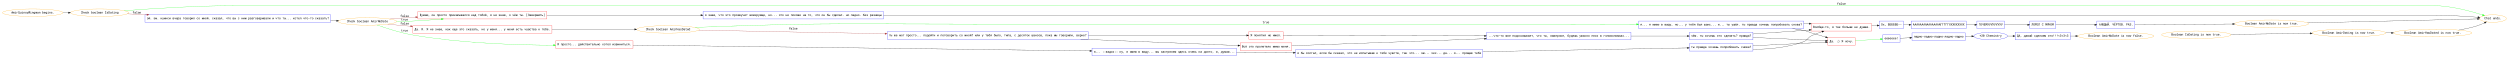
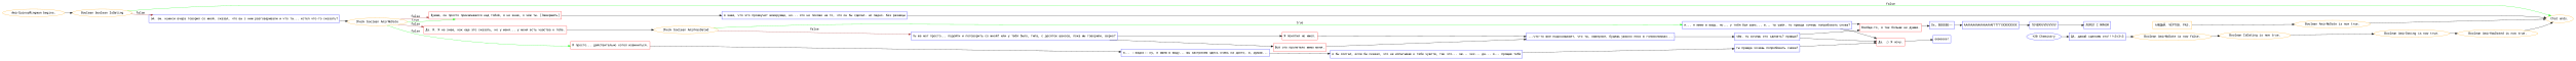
  digraph {
    fontname="Roboto Mono"
    rankdir=LR
    node [color=blue fontname="Roboto Mono" shape=box]
    edge [fontname="Roboto Mono"]
    "AmirQuincyWingman begins." [color=orange shape=""]
-   n2 [color=orange label="Check boolean IsDating" shape=""]
+   n2 [color=orange label="Boolean boolean IsDating" shape=""]
    "Chat ends." [color=orange shape=""]
    n4 [label="эй. эм. куинси вчера говорил со мной. сказал, что вы с ним разговаривали и что ты... хотел что-то сказать?"]
    n5 [color=orange label="Check boolean AmirNoDate" shape=""]
    n6 [color=red label="Я просто... действительно хотел извиниться."]
    n7 [color=red label="Думаю, он просто прикалывался над тобой, я не знаю, о чём ты. [Завершить]"]
    n8 [color=red label="Да. Я. Я не знаю, как еще это сказать, но у меня... у меня есть чувства к тебе."]
    n9 [label="я... ::вздох:: ну, я имею в виду... мы застрянем здесь очень на долго, и, думаю..."]
    n10 [label="я знаю, что это прозвучит шокирующе, но... это не похоже на то, что он бы сделал. но ладно. без разницы"]
    n11 [color=orange label="Check boolean AmirHasDated" shape=""]
    n12 [label="я бы солгал, если бы сказал, что не испытываю к тебе чувств, так что... эм... хех... да... я... прощаю тебя"]
    n13 [label="я... я имею в виду, но... у тебя был шанс... и... ты ушёл. ты правда хочешь попробовать снова?"]
    n14 [label="ты же мог просто... подойти и поговорить со мной? или у тебя было, типа, с десяток шансов, пока мы говорили, верно?"]
    n15 [label="ты правда хочешь попробовать снова?"]
    n16 [color=red label="Да. :) Я хочу."]
    n17 [color=red label="Вообще-то, я так больше не думаю."]
    n18 [color=red label="Я понятия не имел."]
    n19 [color=red label="Всё это пролетело мимо меня."]
    n20 [label="еееееее!"]
    n21 [label="Ох, ББББББ--"]
    n22 [label="...что-то мне подсказывает, что ты, наверное, будешь ужасно плох в головоломках..."]
-   n23 [label="ладно-ладно-ладно-ладно-ладно"]
    n24 [label="ААААААААААААААААГГГГГХХХХХХХХХ"]
    n25 [label="чём. ты хочешь это сделать? правда?"]
    n26 [label="+20 Chemistry" shape=""]
    n27 [label="ПОЧЕМУУУУУУУУУ"]
    n28 [label="ДА, давай сделаем это!!!<3<3<3"]
    n29 [label="ЛОРЕЛ С МЯЧОМ"]
    n30 [color=orange label="Boolean AmirNoDate is now false." shape=""]
-   n31 [label="КАЖДЫЙ. ЧЁРТОВ. РАЗ."]
+   n31 [color=orange label="КАЖДЫЙ. ЧЁРТОВ. РАЗ."]
    n32 [color=orange label="Boolean IsDating is now true." shape=""]
    n33 [color=orange label="Boolean AmirNoDate is now true." shape=""]
    n34 [color=orange label="Boolean AmirDating is now true." shape=""]
    n35 [color=orange label="Boolean AmirHasDated is now true." shape=""]
    "AmirQuincyWingman begins." -> n2
    n2 -> "Chat ends." [color=green label=false]
    n2 -> n4 [color=brown label=false]
    n4 -> n5
-   n5 -> n6 [color=green label=true]
+   n5 -> n6 [color=green label=false]
    n5 -> n7 [color=green label=true]
    n5 -> n7 [color=brown label=false]
    n5 -> n8 [color=brown label=false]
    n6 -> n9
    n7 -> n10
    n8 -> n11
    n9 -> n12
    n10 -> "Chat ends."
    n11 -> n13 [color=green label=true]
    n11 -> n14 [color=brown label=false]
    n12 -> n15
    n13 -> n16
    n13 -> n17
    n14 -> n18
    n14 -> n19
    n15 -> n16
-   n15 -> n17
-   n16 -> n20 [color=green]
+   n16 -> n20
    n17 -> n21
    n18 -> n22
    n19 -> n22
-   n20 -> n23
    n21 -> n24
    n22 -> n25
-   n23 -> n26
    n24 -> n27
    n25 -> n16
    n25 -> n17
    n26 -> n28
    n27 -> n29
    n28 -> n30
-   n29 -> n31
+   n30 -> n32
    n31 -> n33
    n32 -> n34
    n33 -> "Chat ends."
    n34 -> n35
    n35 -> "Chat ends."
  }
